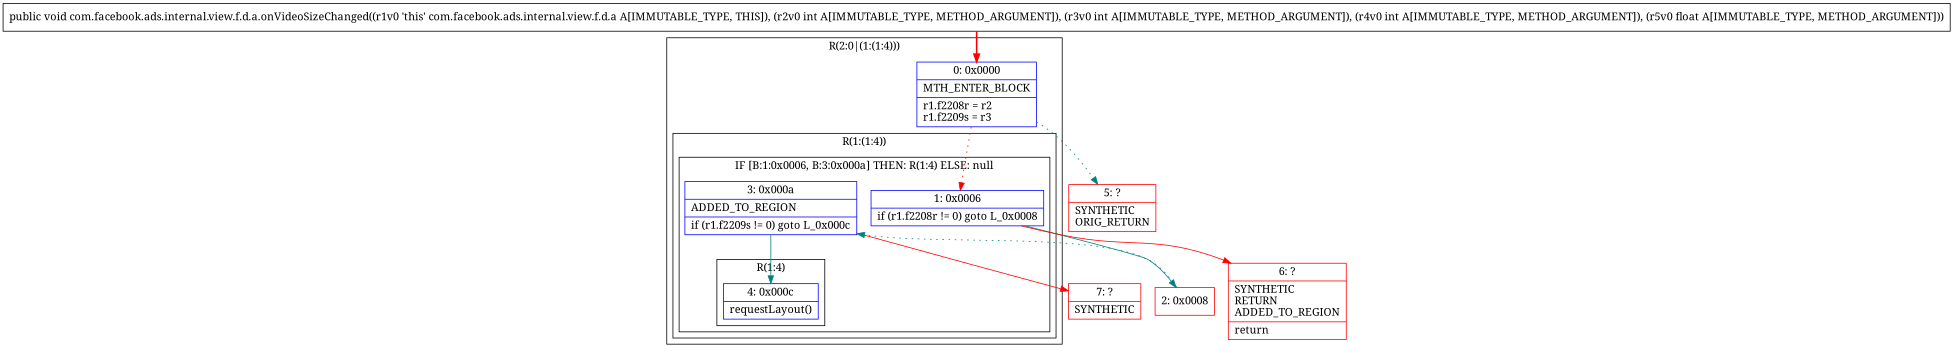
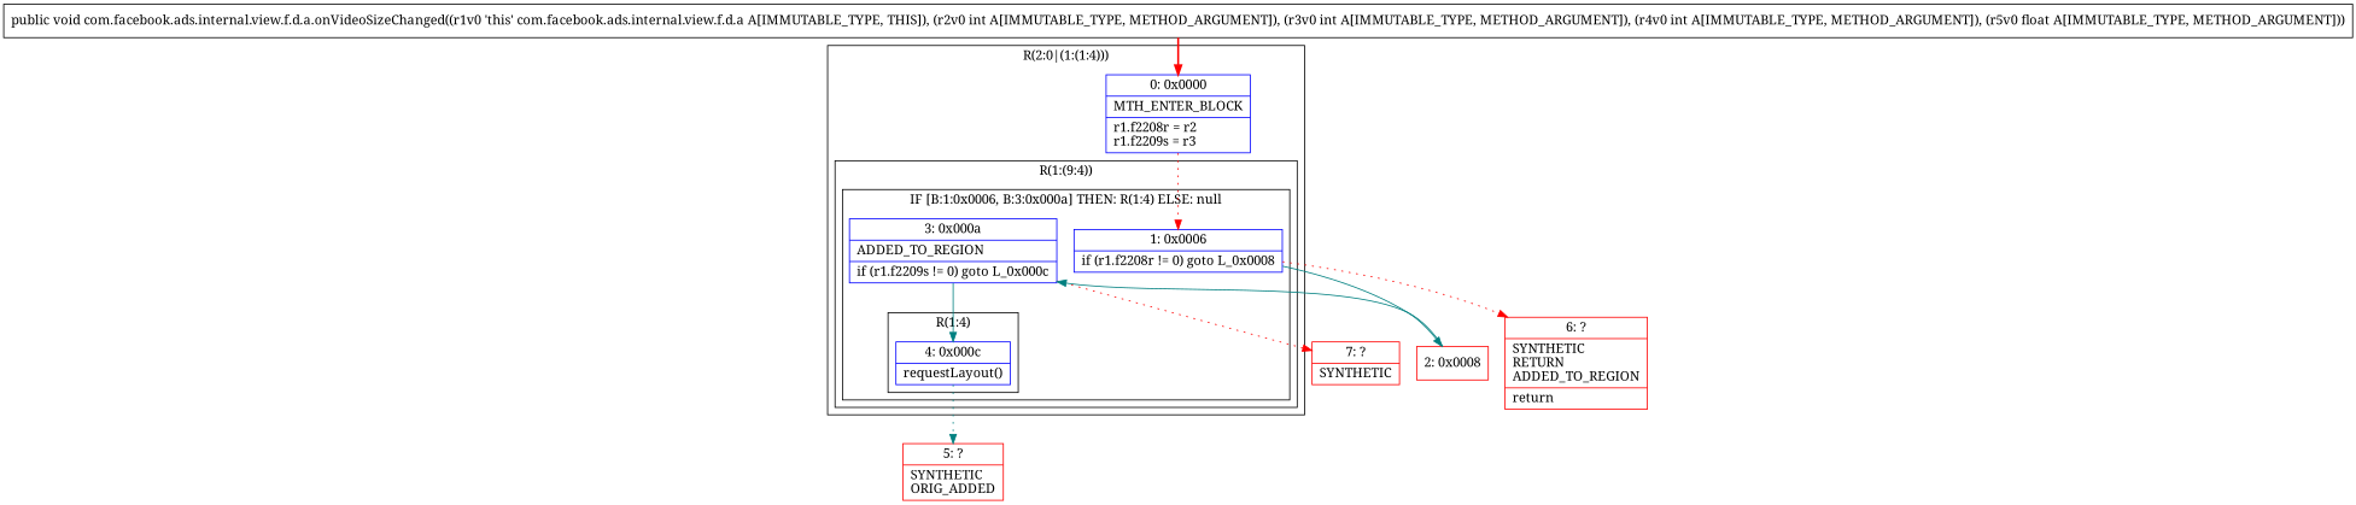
  digraph {
    fontname="Noto Serif"
    node [color=blue fontname="Noto Serif" shape=record]
    edge [color=teal fontname="Noto Serif" style=solid]
    n1 [label="{4\:\ 0x000c|requestLayout()\l}"]
    n2 [label="{1\:\ 0x0006|if (r1.f2208r != 0) goto L_0x0008\l}"]
    n3 [label="{3\:\ 0x000a|ADDED_TO_REGION\l|if (r1.f2209s != 0) goto L_0x000c\l}"]
    n4 [label="{0\:\ 0x0000|MTH_ENTER_BLOCK\l|r1.f2208r = r2\lr1.f2209s = r3\l}"]
-   n5 [color=red label="{5\:\ ?|SYNTHETIC\lORIG_RETURN\l}"]
+   n5 [color=red label="{5\:\ ?|SYNTHETIC\lORIG_ADDED\l}"]
    n6 [color=red label="{2\:\ 0x0008}"]
    n7 [color=red label="{6\:\ ?|SYNTHETIC\lRETURN\lADDED_TO_REGION\l|return\l}"]
    n8 [color=red label="{7\:\ ?|SYNTHETIC\l}"]
    n9 [label="{public void com.facebook.ads.internal.view.f.d.a.onVideoSizeChanged((r1v0 'this' com.facebook.ads.internal.view.f.d.a A[IMMUTABLE_TYPE, THIS]), (r2v0 int A[IMMUTABLE_TYPE, METHOD_ARGUMENT]), (r3v0 int A[IMMUTABLE_TYPE, METHOD_ARGUMENT]), (r4v0 int A[IMMUTABLE_TYPE, METHOD_ARGUMENT]), (r5v0 float A[IMMUTABLE_TYPE, METHOD_ARGUMENT])) }" color=""]
    subgraph cluster_1 {
      label="R(2:0|(1:(1:4)))"
      n4
      subgraph cluster_2 {
-       label="R(1:(1:4))"
+       label="R(1:(9:4))"
        subgraph cluster_3 {
          label="IF [B:1:0x0006, B:3:0x000a] THEN: R(1:4) ELSE: null"
          n2
          n3
          subgraph cluster_4 {
            label="R(1:4)"
            n1
          }
        }
      }
    }
-   n4 -> n5 [style=dotted]
+   n1 -> n5 [style=dotted]
    n2 -> n6
-   n2 -> n7 [color=red]
+   n2 -> n7 [color=red style=dotted]
    n3 -> n1
-   n3 -> n8 [color=red]
+   n3 -> n8 [color=red style=dotted]
    n4 -> n2 [color=red style=dotted]
-   n6 -> n3 [style=dotted]
+   n6 -> n3
    n9 -> n4 [color=red style=bold]
  }
